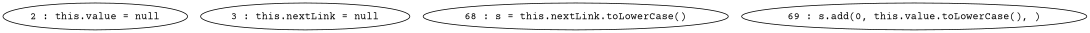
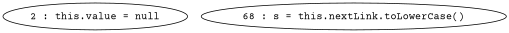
  digraph {
    fontname="Courier Prime"
    node [fontname="Courier Prime"]
    "2 : this.value = null"
-   "3 : this.nextLink = null"
    "68 : s = this.nextLink.toLowerCase()"
-   "69 : s.add(0, this.value.toLowerCase(), )"
  }
